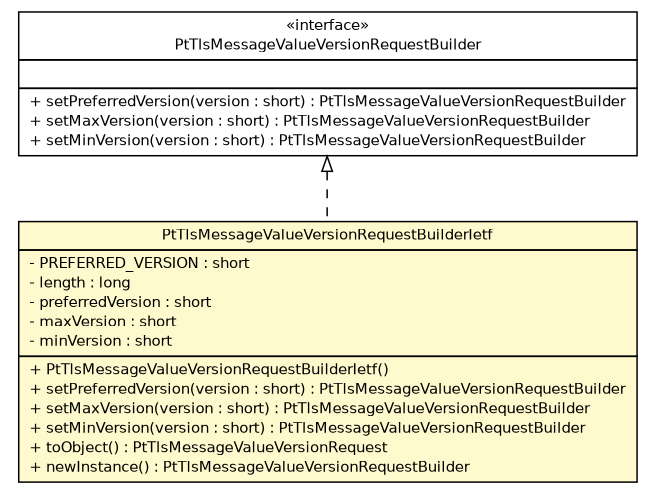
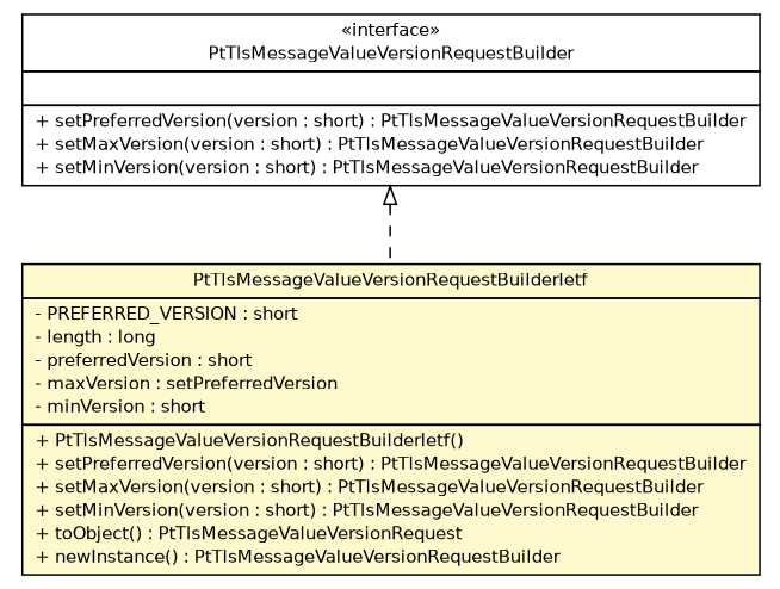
  digraph {
    nodesep=0.25
    ranksep=0.5
    node [fontcolor=black fontname=Helvetica fontsize=10.0 shape=plaintext]
    n1 [label=<<table title="org.ietf.nea.pt.value.PtTlsMessageValueVersionRequestBuilder" border="0" cellborder="1" cellspacing="0" cellpadding="2" port="p" href="./PtTlsMessageValueVersionRequestBuilder.html"> 		<tr><td><table border="0" cellspacing="0" cellpadding="1"> <tr><td align="center" balign="center"> &#171;interface&#187; </td></tr> <tr><td align="center" balign="center"> PtTlsMessageValueVersionRequestBuilder </td></tr> 		</table></td></tr> 		<tr><td><table border="0" cellspacing="0" cellpadding="1"> <tr><td align="left" balign="left">  </td></tr> 		</table></td></tr> 		<tr><td><table border="0" cellspacing="0" cellpadding="1"> <tr><td align="left" balign="left"> + setPreferredVersion(version : short) : PtTlsMessageValueVersionRequestBuilder </td></tr> <tr><td align="left" balign="left"> + setMaxVersion(version : short) : PtTlsMessageValueVersionRequestBuilder </td></tr> <tr><td align="left" balign="left"> + setMinVersion(version : short) : PtTlsMessageValueVersionRequestBuilder </td></tr> 		</table></td></tr> 		</table>>]
-   n2 [label=<<table title="org.ietf.nea.pt.value.PtTlsMessageValueVersionRequestBuilderIetf" border="0" cellborder="1" cellspacing="0" cellpadding="2" port="p" bgcolor="lemonChiffon" href="./PtTlsMessageValueVersionRequestBuilderIetf.html"> 		<tr><td><table border="0" cellspacing="0" cellpadding="1"> <tr><td align="center" balign="center"> PtTlsMessageValueVersionRequestBuilderIetf </td></tr> 		</table></td></tr> 		<tr><td><table border="0" cellspacing="0" cellpadding="1"> <tr><td align="left" balign="left"> - PREFERRED_VERSION : short </td></tr> <tr><td align="left" balign="left"> - length : long </td></tr> <tr><td align="left" balign="left"> - preferredVersion : short </td></tr> <tr><td align="left" balign="left"> - maxVersion : short </td></tr> <tr><td align="left" balign="left"> - minVersion : short </td></tr> 		</table></td></tr> 		<tr><td><table border="0" cellspacing="0" cellpadding="1"> <tr><td align="left" balign="left"> + PtTlsMessageValueVersionRequestBuilderIetf() </td></tr> <tr><td align="left" balign="left"> + setPreferredVersion(version : short) : PtTlsMessageValueVersionRequestBuilder </td></tr> <tr><td align="left" balign="left"> + setMaxVersion(version : short) : PtTlsMessageValueVersionRequestBuilder </td></tr> <tr><td align="left" balign="left"> + setMinVersion(version : short) : PtTlsMessageValueVersionRequestBuilder </td></tr> <tr><td align="left" balign="left"> + toObject() : PtTlsMessageValueVersionRequest </td></tr> <tr><td align="left" balign="left"> + newInstance() : PtTlsMessageValueVersionRequestBuilder </td></tr> 		</table></td></tr> 		</table>>]
+   n2 [label=<<table title="org.ietf.nea.pt.value.PtTlsMessageValueVersionRequestBuilderIetf" border="0" cellborder="1" cellspacing="0" cellpadding="2" port="p" bgcolor="lemonChiffon" href="./PtTlsMessageValueVersionRequestBuilderIetf.html"> 		<tr><td><table border="0" cellspacing="0" cellpadding="1"> <tr><td align="center" balign="center"> PtTlsMessageValueVersionRequestBuilderIetf </td></tr> 		</table></td></tr> 		<tr><td><table border="0" cellspacing="0" cellpadding="1"> <tr><td align="left" balign="left"> - PREFERRED_VERSION : short </td></tr> <tr><td align="left" balign="left"> - length : long </td></tr> <tr><td align="left" balign="left"> - preferredVersion : short </td></tr> <tr><td align="left" balign="left"> - maxVersion : setPreferredVersion </td></tr> <tr><td align="left" balign="left"> - minVersion : short </td></tr> 		</table></td></tr> 		<tr><td><table border="0" cellspacing="0" cellpadding="1"> <tr><td align="left" balign="left"> + PtTlsMessageValueVersionRequestBuilderIetf() </td></tr> <tr><td align="left" balign="left"> + setPreferredVersion(version : short) : PtTlsMessageValueVersionRequestBuilder </td></tr> <tr><td align="left" balign="left"> + setMaxVersion(version : short) : PtTlsMessageValueVersionRequestBuilder </td></tr> <tr><td align="left" balign="left"> + setMinVersion(version : short) : PtTlsMessageValueVersionRequestBuilder </td></tr> <tr><td align="left" balign="left"> + toObject() : PtTlsMessageValueVersionRequest </td></tr> <tr><td align="left" balign="left"> + newInstance() : PtTlsMessageValueVersionRequestBuilder </td></tr> 		</table></td></tr> 		</table>>]
    n1 -> n2 [arrowtail=empty dir=back fontname=Helvetica fontsize=10 headport=p labelfontname=Helvetica labelfontsize=10 style=dashed tailport=p]
  }
